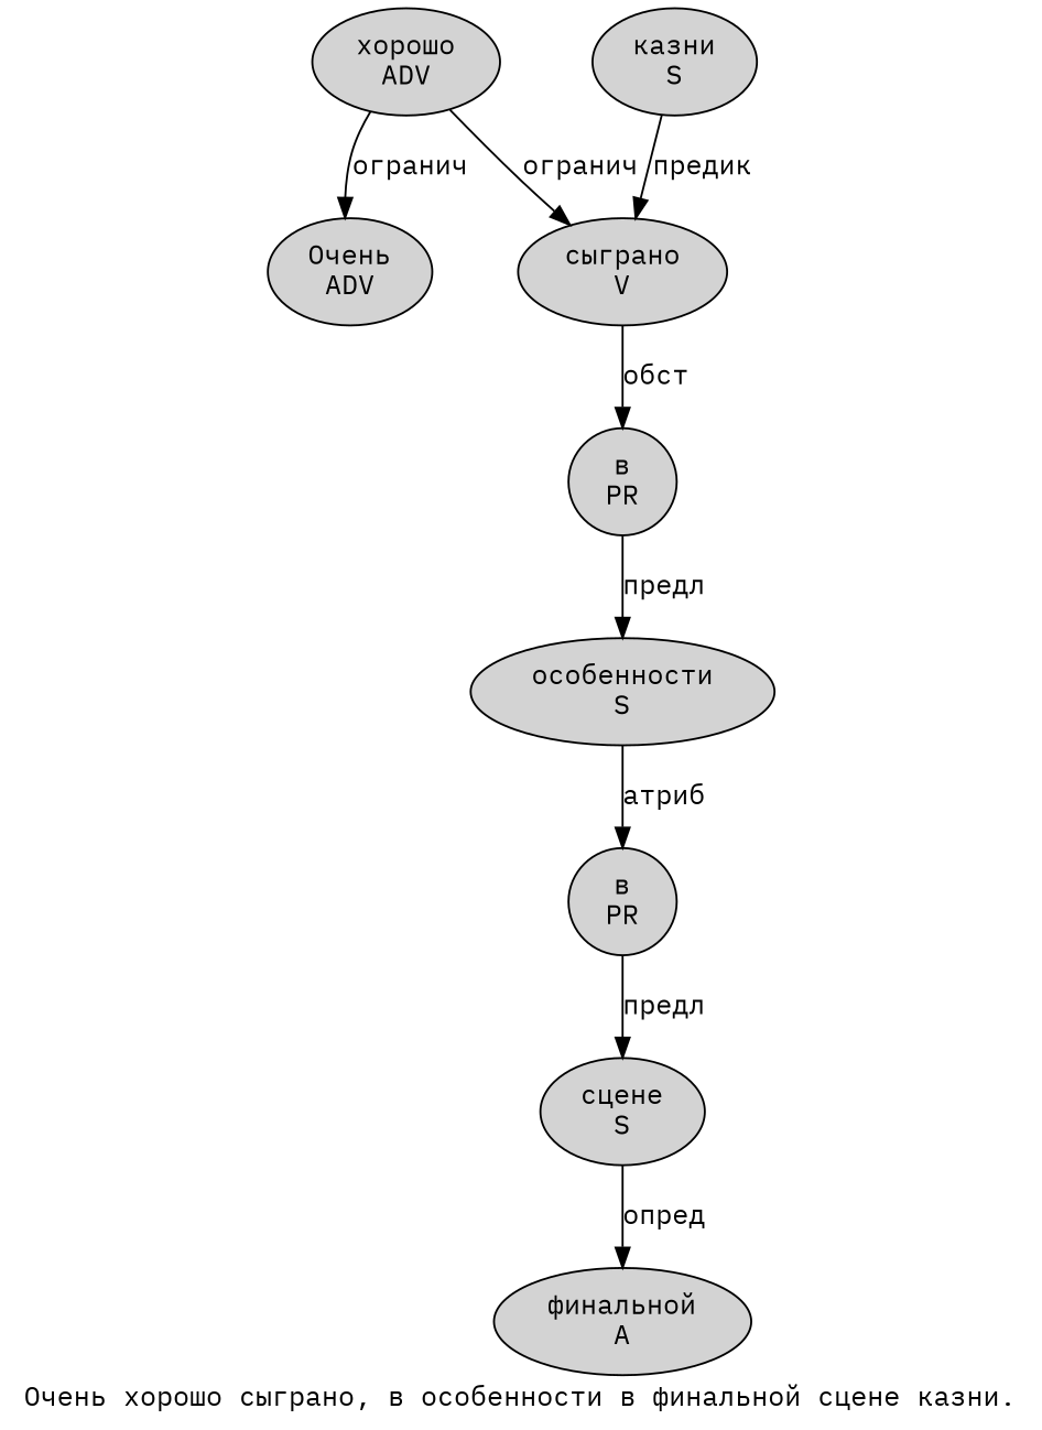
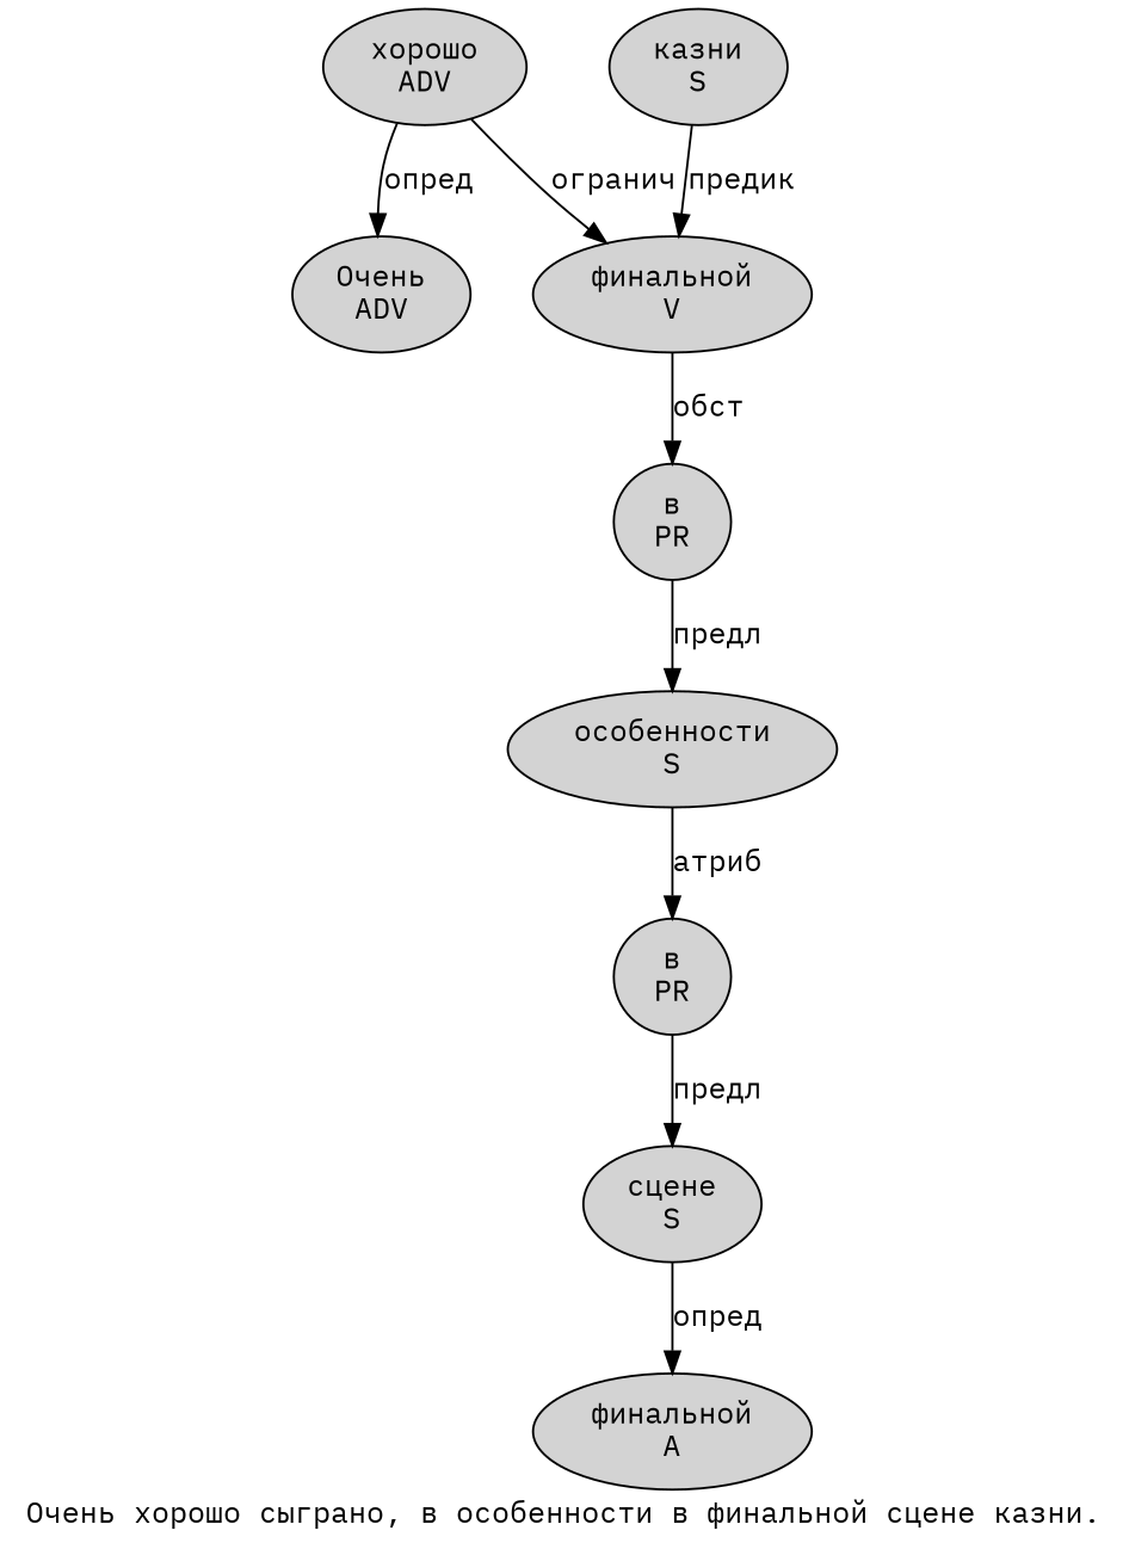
  digraph {
    fontname="IBM Plex Mono"
    label="Очень хорошо сыграно, в особенности в финальной сцене казни."
    node [fillcolor=lightgray fontname="IBM Plex Mono" penwidth=1 shape=ellipse style=filled]
    edge [fontname="IBM Plex Mono"]
    n1 [label="Очень\nADV"]
    n2 [label="хорошо\nADV"]
-   n3 [label="сыграно\nV"]
+   n3 [label="финальной\nV"]
    n4 [label="в\nPR"]
    n5 [label="особенности\nS"]
    n6 [label="казни\nS"]
    n7 [label="в\nPR"]
    n8 [label="сцене\nS"]
    n9 [label="финальной\nA"]
-   n2 -> n1 [label="огранич"]
+   n2 -> n1 [label="опред"]
    n2 -> n3 [label="огранич"]
    n3 -> n4 [label="обст"]
    n4 -> n5 [label="предл"]
    n5 -> n7 [label="атриб"]
    n6 -> n3 [label="предик"]
    n7 -> n8 [label="предл"]
    n8 -> n9 [label="опред"]
  }
